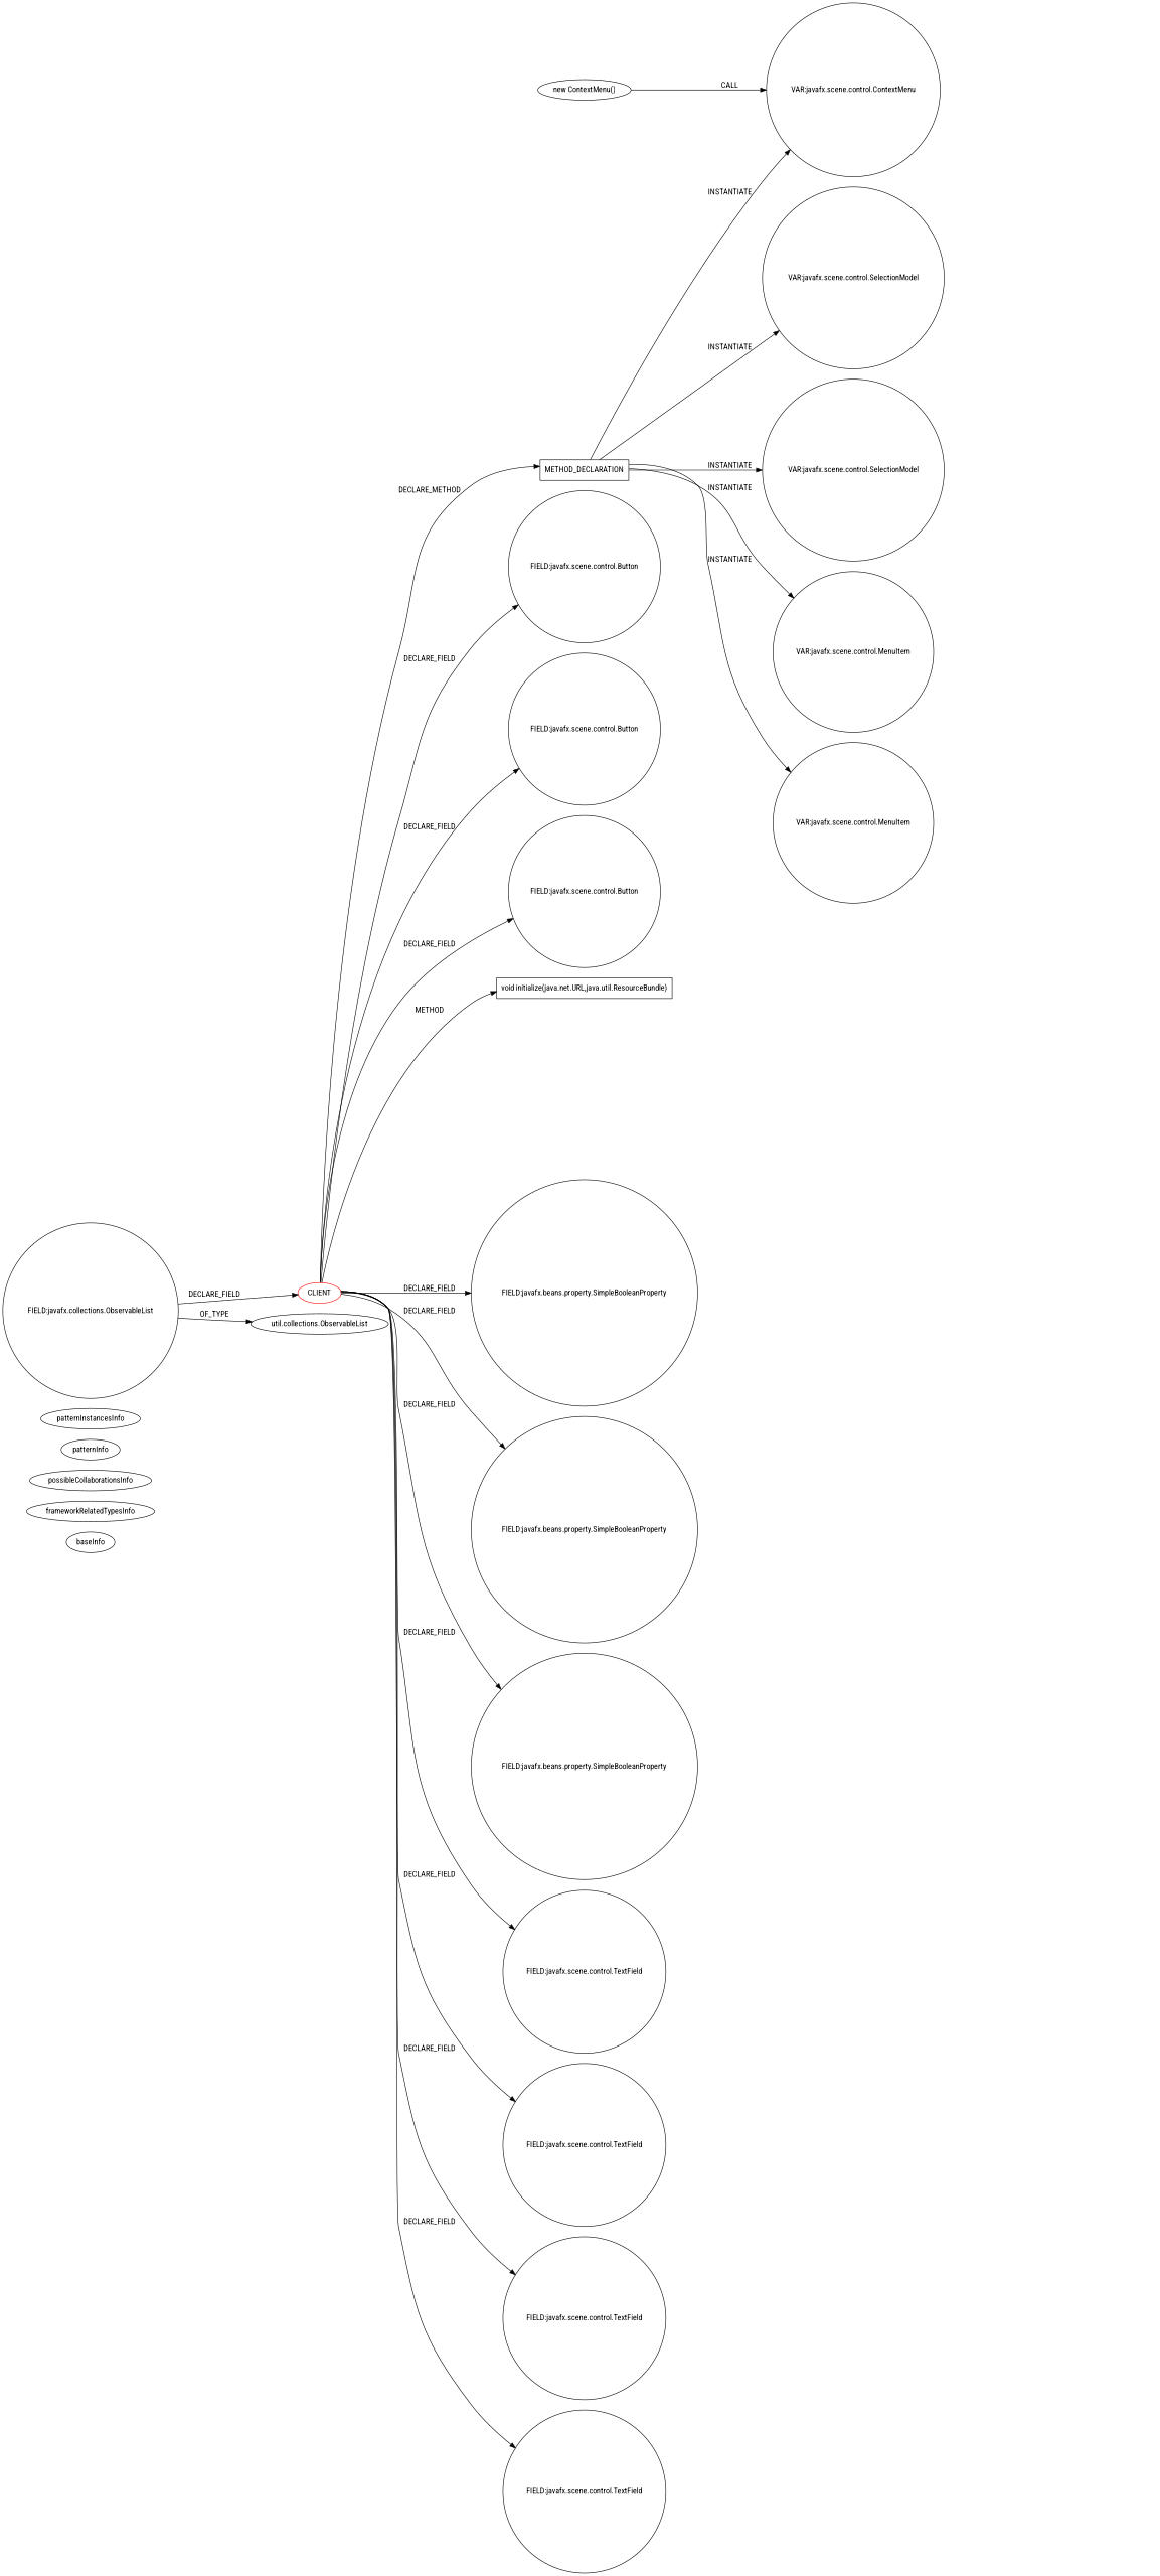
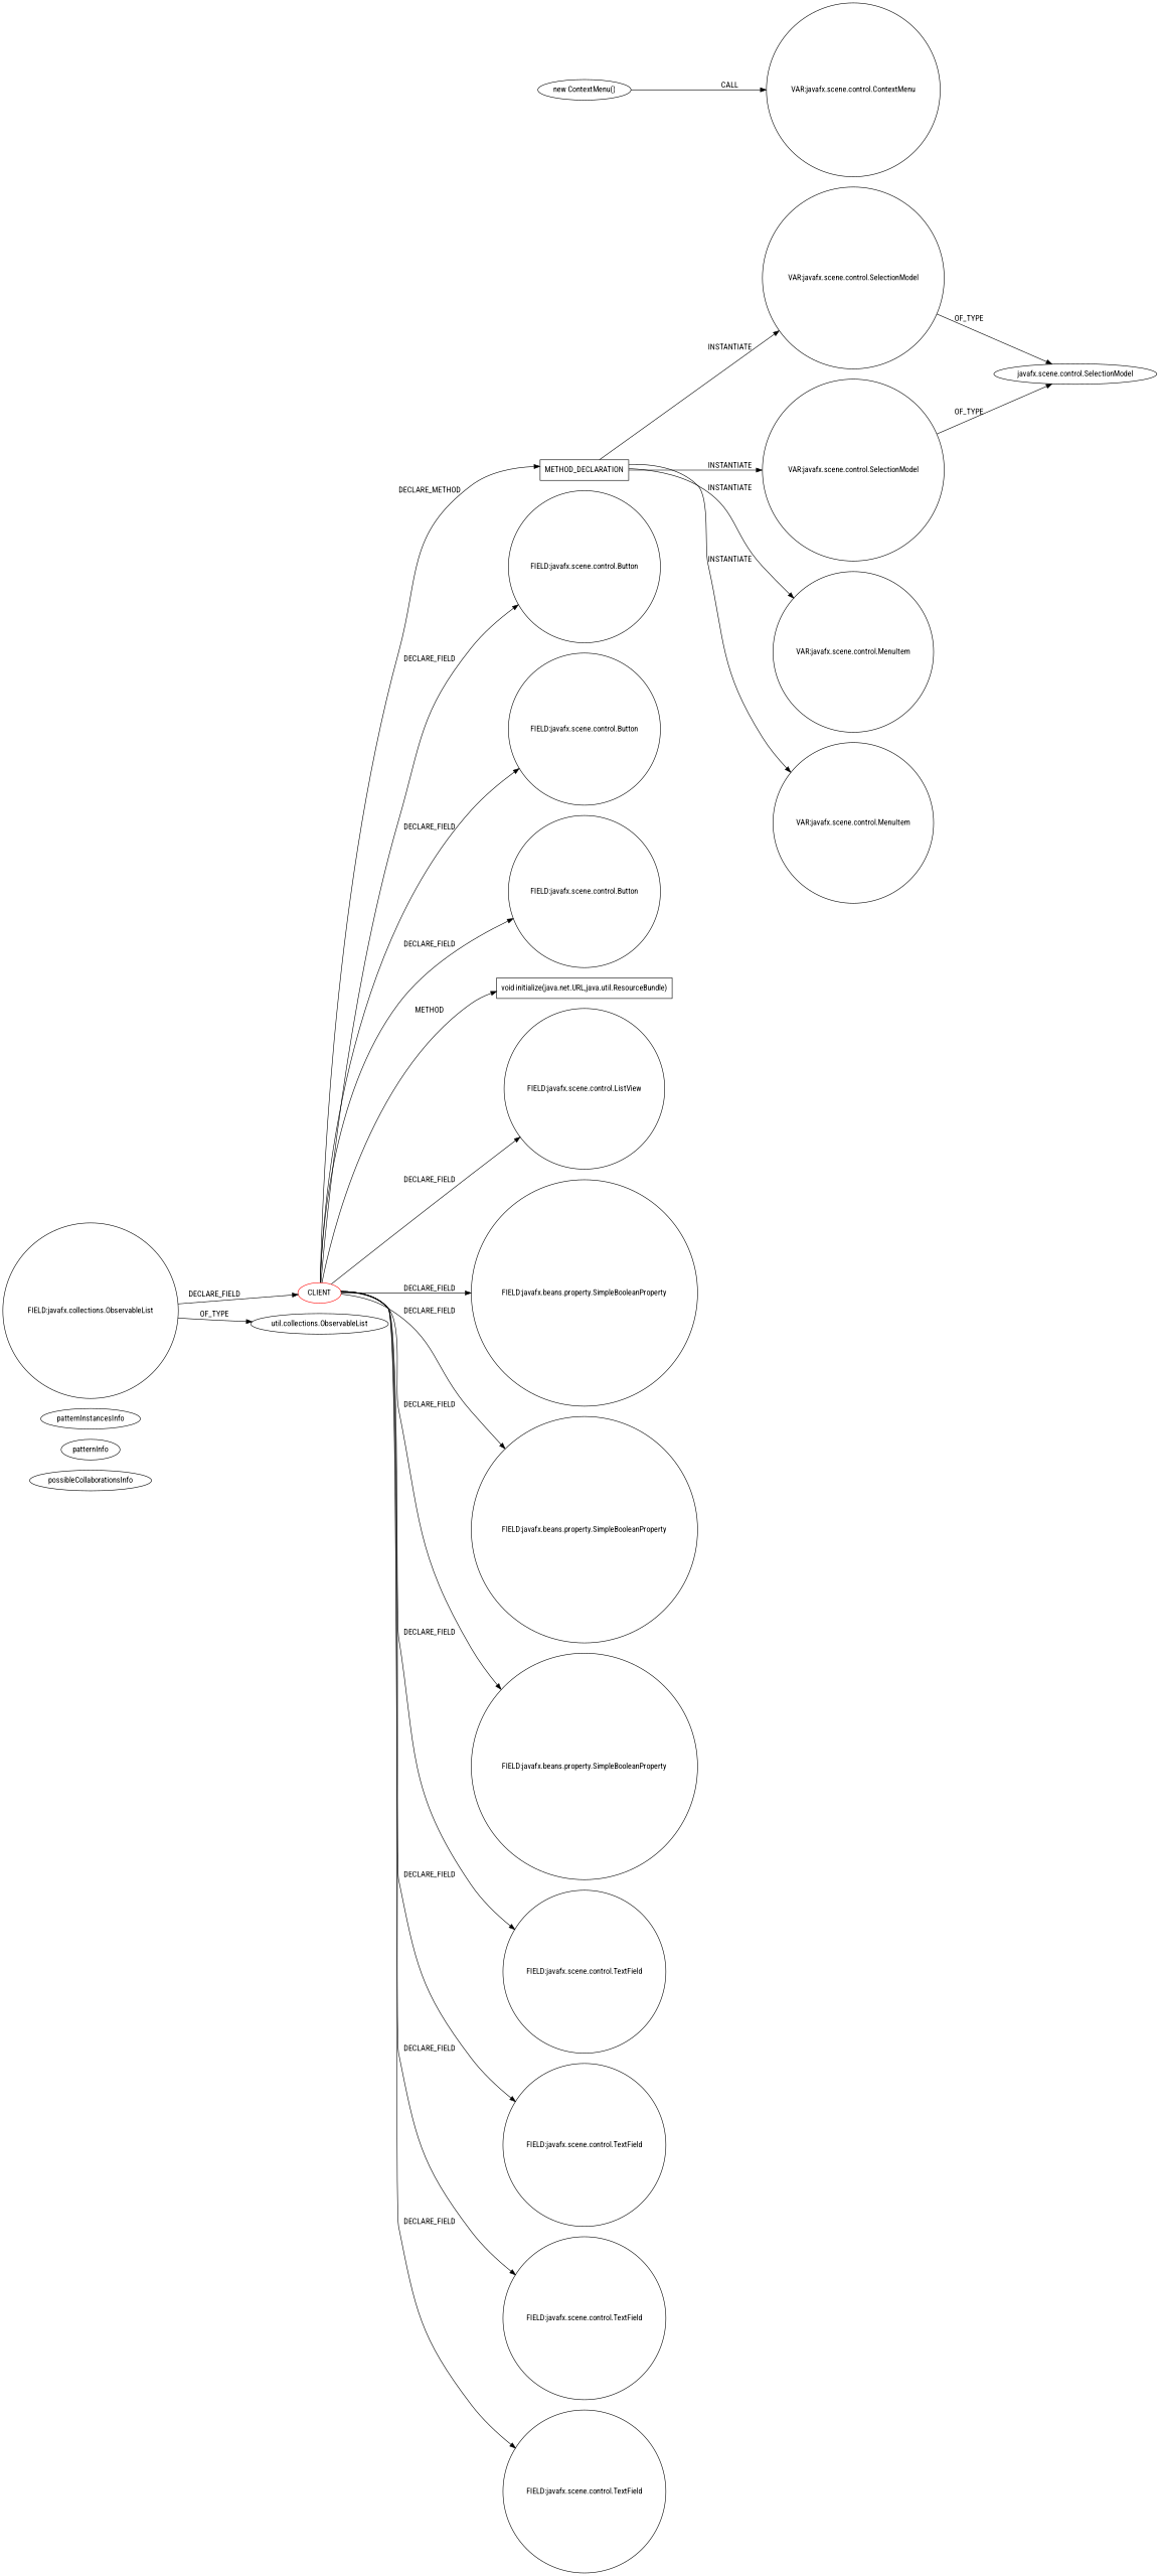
  digraph {
    fontname="Roboto Condensed"
    rankdir=LR
    node [fontname="Roboto Condensed" isFrameworkType=false vertexType=FIELD_DECLARATION shape=circle]
    edge [fontname="Roboto Condensed"]
-   baseInfo [category=pattern graphId=2671 isAnonymous=false possibleRelation=false isFrameworkType="" vertexType="" shape=""]
-   frameworkRelatedTypesInfo [isFrameworkType="" vertexType="" shape=""]
    possibleCollaborationsInfo [isFrameworkType="" vertexType="" shape=""]
    patternInfo [frequency=2.0 patternRootClient=0 isFrameworkType="" vertexType="" shape=""]
    patternInstancesInfo [0="hock323-eventManager~/hock323-eventManager/EventManager-master/src/eventManager/controller/pokerTournament/TournamentController.java~TournamentController~3009" 1="hock323-eventManager~/hock323-eventManager/EventManager-master/src/eventManager/controller/pokerTournament/PrizesController.java~PrizesController~2951" isFrameworkType="" vertexType="" shape=""]
    n6 [label="new ContextMenu()" vertexType=CONSTRUCTOR_CALL shape=""]
    n7 [label="VAR:javafx.scene.control.ContextMenu" vertexType=VARIABLE_EXPRESION]
    n8 [label=METHOD_DECLARATION shape=box vertexType=CLIENT_METHOD_DECLARATION]
    n9 [label="VAR:javafx.scene.control.SelectionModel" vertexType=VARIABLE_EXPRESION]
    n10 [label="VAR:javafx.scene.control.SelectionModel" vertexType=VARIABLE_EXPRESION]
    n11 [label="VAR:javafx.scene.control.MenuItem" vertexType=VARIABLE_EXPRESION]
    n12 [label="VAR:javafx.scene.control.MenuItem" vertexType=VARIABLE_EXPRESION]
+   n13 [label="javafx.scene.control.SelectionModel" vertexType=FRAMEWORK_CLASS_TYPE shape=""]
    n14 [color=red label=CLIENT vertexType=ROOT_CLIENT_CLASS_DECLARATION shape=""]
    n15 [label="FIELD:javafx.scene.control.Button"]
    n16 [label="FIELD:javafx.scene.control.Button"]
    n17 [label="FIELD:javafx.scene.control.Button"]
    n18 [label="void initialize(java.net.URL,java.util.ResourceBundle)" shape=box vertexType=OVERRIDING_METHOD_DECLARATION]
+   n19 [label="FIELD:javafx.scene.control.ListView"]
    n20 [label="FIELD:javafx.beans.property.SimpleBooleanProperty"]
    n21 [label="FIELD:javafx.beans.property.SimpleBooleanProperty"]
    n22 [label="FIELD:javafx.beans.property.SimpleBooleanProperty"]
    n23 [label="FIELD:javafx.scene.control.TextField"]
    n24 [label="FIELD:javafx.scene.control.TextField"]
    n25 [label="FIELD:javafx.scene.control.TextField"]
    n26 [label="FIELD:javafx.scene.control.TextField"]
    n27 [label="FIELD:javafx.collections.ObservableList"]
    n28 [label="util.collections.ObservableList" vertexType=FRAMEWORK_INTERFACE_TYPE shape=""]
    n6 -> n7 [label=CALL]
-   n8 -> n7 [label=INSTANTIATE]
    n8 -> n9 [label=INSTANTIATE]
    n8 -> n10 [label=INSTANTIATE]
    n8 -> n11 [label=INSTANTIATE]
    n8 -> n12 [label=INSTANTIATE]
+   n9 -> n13 [label=OF_TYPE]
+   n10 -> n13 [label=OF_TYPE]
    n14 -> n8 [label=DECLARE_METHOD]
    n14 -> n15 [label=DECLARE_FIELD]
    n14 -> n16 [label=DECLARE_FIELD]
    n14 -> n17 [label=DECLARE_FIELD]
    n14 -> n18 [label=METHOD]
+   n14 -> n19 [label=DECLARE_FIELD]
    n14 -> n20 [label=DECLARE_FIELD]
    n14 -> n21 [label=DECLARE_FIELD]
    n14 -> n22 [label=DECLARE_FIELD]
    n14 -> n23 [label=DECLARE_FIELD]
    n14 -> n24 [label=DECLARE_FIELD]
    n14 -> n25 [label=DECLARE_FIELD]
    n14 -> n26 [label=DECLARE_FIELD]
    n27 -> n14 [label=DECLARE_FIELD]
    n27 -> n28 [label=OF_TYPE]
  }
